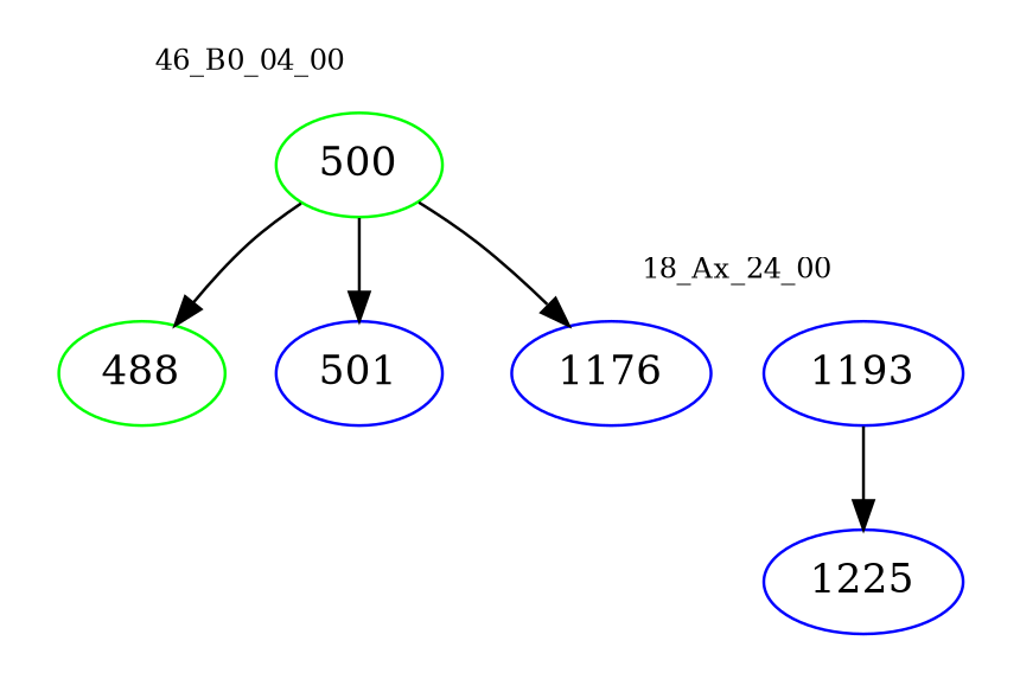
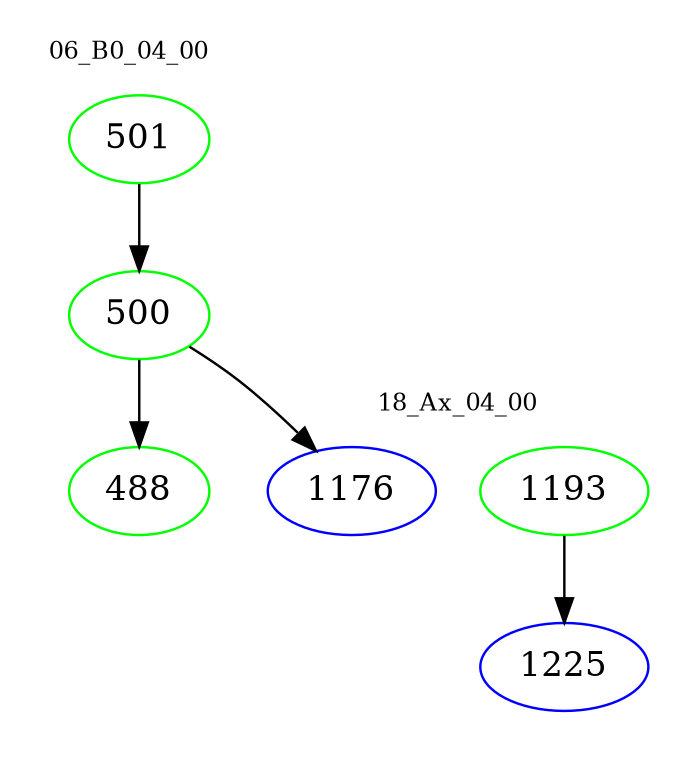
  digraph {
    node [color=green]
    edge [color=black]
-   n1 [color=blue label=1193]
+   n1 [label=1193]
    n2 [color=blue label=1176]
    n3 [color=blue label=1225]
    n4 [label=500]
    n5 [label=488]
-   n6 [color=blue label=501]
+   n6 [label=501]
    subgraph cluster_1 {
      color=white
      fontsize=10
-     label="18_Ax_24_00"
+     label="18_Ax_04_00"
      n1
      n2
      n3
    }
    subgraph cluster_2 {
      color=white
      fontsize=10
-     label="46_B0_04_00"
+     label="06_B0_04_00"
      n4
      n5
      n6
    }
    n1 -> n3
    n4 -> n2
    n4 -> n5
-   n4 -> n6
+   n6 -> n4
  }
